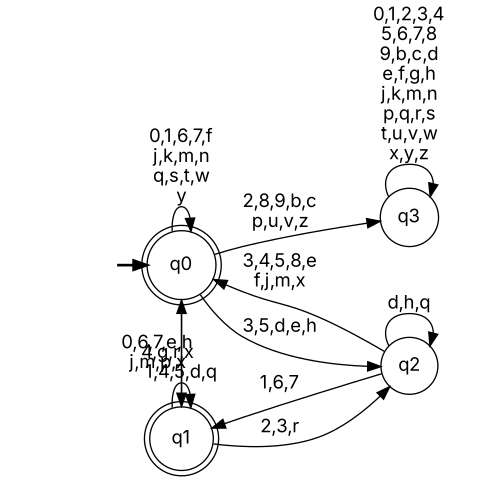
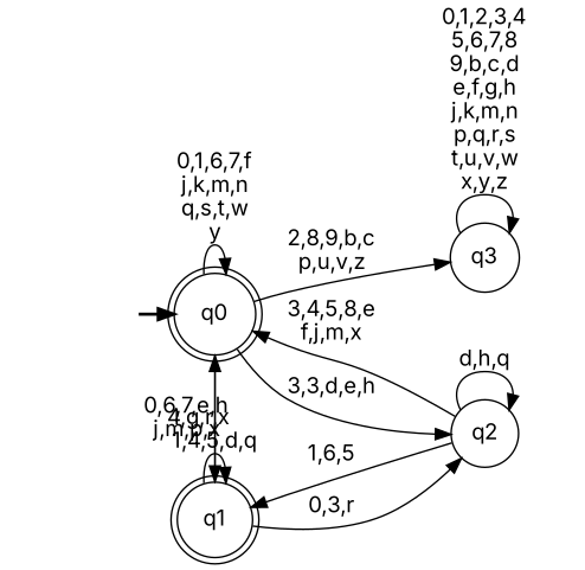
  digraph {
    fontname=Inter
    rankdir=LR
    node [fontname=Inter shape=doublecircle style="rounded,filled" color=black fillcolor=white]
    edge [fontname=Inter]
    __start0 [height=0 shape=none style=invis width=0 color="" fillcolor=""]
    n2 [label=q0]
    n3 [label=q1]
    n4 [label=q2 shape=circle style=filled]
    n5 [label=q3 shape=circle style=filled]
    subgraph cluster_1 {
      nodesep=0.15
      ranksep=0.15
      style=invis
      __start0
      n2
    }
    __start0 -> n2 [penwidth=2]
    n2 -> n2 [label="0,1,6,7,f\nj,k,m,n\nq,s,t,w\ny"]
    n2 -> n3 [label="4,g,r,x"]
-   n2 -> n4 [label="3,5,d,e,h"]
+   n2 -> n4 [label="3,3,d,e,h"]
    n2 -> n5 [label="2,8,9,b,c\np,u,v,z"]
    n3 -> n2 [label="0,6,7,e,h\nj,m,p,x"]
    n3 -> n3 [label="1,4,5,d,q"]
-   n3 -> n4 [label="2,3,r"]
+   n3 -> n4 [label="0,3,r"]
    n4 -> n2 [label="3,4,5,8,e\nf,j,m,x"]
-   n4 -> n3 [label="1,6,7"]
+   n4 -> n3 [label="1,6,5"]
    n4 -> n4 [label="d,h,q"]
    n5 -> n5 [label="0,1,2,3,4\n5,6,7,8\n9,b,c,d\ne,f,g,h\nj,k,m,n\np,q,r,s\nt,u,v,w\nx,y,z"]
  }
